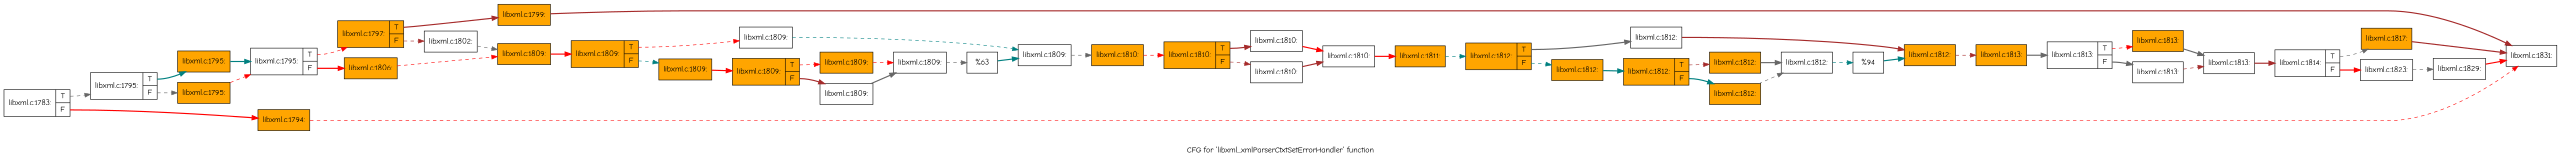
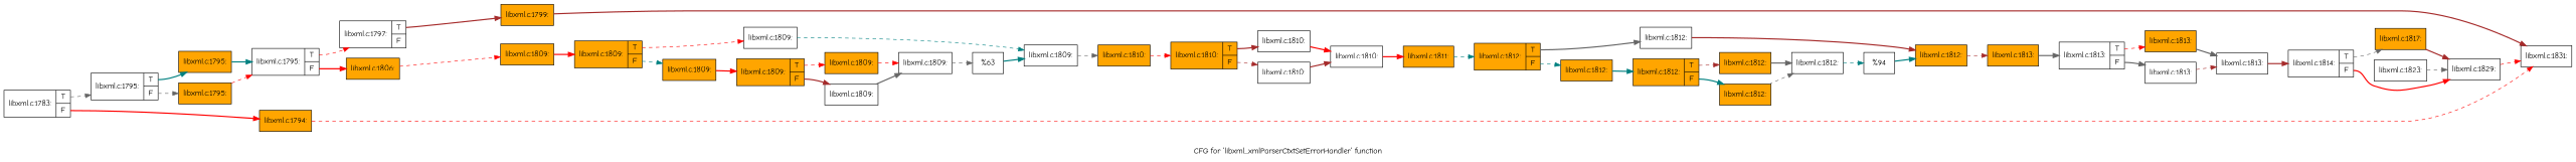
  digraph {
    fontname="Comic Neue"
    label="CFG for 'libxml_xmlParserCtxtSetErrorHandler' function"
    rankdir=LR
    node [fillcolor=white fontname="Comic Neue" shape=record style=filled]
    edge [color=red fontname="Comic Neue" style=dashed]
    n1 [label="{libxml.c:1783:|{<s0>T|<s1>F}}"]
    n2 [label="{libxml.c:1795:|{<s0>T|<s1>F}}"]
    n3 [fillcolor=orange label="{libxml.c:1794:}"]
    n4 [fillcolor=orange label="{libxml.c:1795:}"]
    n5 [fillcolor=orange label="{libxml.c:1795:}"]
    n6 [label="{libxml.c:1831:}"]
    n7 [label="{libxml.c:1795:|{<s0>T|<s1>F}}"]
-   n8 [fillcolor=orange label="{libxml.c:1797:|{<s0>T|<s1>F}}"]
+   n8 [label="{libxml.c:1797:|{<s0>T|<s1>F}}"]
    n9 [fillcolor=orange label="{libxml.c:1806:}"]
    n10 [fillcolor=orange label="{libxml.c:1799:}"]
-   n11 [label="{libxml.c:1802:}"]
    n12 [fillcolor=orange label="{libxml.c:1809:}"]
    n13 [fillcolor=orange label="{libxml.c:1809:|{<s0>T|<s1>F}}"]
    n14 [label="{libxml.c:1809:}"]
    n15 [fillcolor=orange label="{libxml.c:1809:}"]
    n16 [label="{libxml.c:1809:}"]
    n17 [fillcolor=orange label="{libxml.c:1809:|{<s0>T|<s1>F}}"]
    n18 [fillcolor=orange label="{libxml.c:1810:}"]
    n19 [fillcolor=orange label="{libxml.c:1809:}"]
    n20 [label="{libxml.c:1809:}"]
    n21 [fillcolor=orange label="{libxml.c:1810:|{<s0>T|<s1>F}}"]
    n22 [label="{libxml.c:1809:}"]
    n23 [label="{%63}"]
    n24 [label="{libxml.c:1810:}"]
    n25 [label="{libxml.c:1810:}"]
    n26 [label="{libxml.c:1810:}"]
    n27 [fillcolor=orange label="{libxml.c:1811:}"]
    n28 [fillcolor=orange label="{libxml.c:1812:|{<s0>T|<s1>F}}"]
    n29 [label="{libxml.c:1812:}"]
    n30 [fillcolor=orange label="{libxml.c:1812:}"]
    n31 [fillcolor=orange label="{libxml.c:1812:}"]
    n32 [fillcolor=orange label="{libxml.c:1812:|{<s0>T|<s1>F}}"]
    n33 [fillcolor=orange label="{libxml.c:1813:}"]
    n34 [fillcolor=orange label="{libxml.c:1812:}"]
    n35 [fillcolor=orange label="{libxml.c:1812:}"]
    n36 [label="{libxml.c:1813:|{<s0>T|<s1>F}}"]
    n37 [label="{libxml.c:1812:}"]
    n38 [label="{%94}"]
    n39 [fillcolor=orange label="{libxml.c:1813:}"]
    n40 [label="{libxml.c:1813:}"]
    n41 [label="{libxml.c:1813:}"]
    n42 [label="{libxml.c:1814:|{<s0>T|<s1>F}}"]
    n43 [fillcolor=orange label="{libxml.c:1817:}"]
    n44 [label="{libxml.c:1823:}"]
    n45 [label="{libxml.c:1829:}"]
    n1 -> n2 [color=gray40 tailport=s0]
    n1 -> n3 [style=bold tailport=s1]
    n2 -> n4 [color=teal style=bold tailport=s0]
    n2 -> n5 [color=gray40 tailport=s1]
    n3 -> n6
    n4 -> n7 [color=teal style=bold]
    n5 -> n7
    n7 -> n8 [tailport=s0]
    n7 -> n9 [style=bold tailport=s1]
    n8 -> n10 [color=brown style=bold tailport=s0]
-   n8 -> n11 [color=brown tailport=s1]
    n9 -> n12
    n10 -> n6 [color=brown style=bold]
-   n11 -> n12 [color=gray40]
    n12 -> n13 [style=bold]
    n13 -> n14 [tailport=s0]
    n13 -> n15 [color=teal tailport=s1]
    n14 -> n16 [color=teal]
    n15 -> n17 [style=bold]
    n16 -> n18 [color=gray40]
    n17 -> n19 [tailport=s0]
    n17 -> n20 [color=brown style=bold tailport=s1]
    n18 -> n21
    n19 -> n22
    n20 -> n22 [color=gray40 style=bold]
    n21 -> n24 [color=brown style=bold tailport=s0]
    n21 -> n25 [color=brown tailport=s1]
    n22 -> n23 [color=gray40]
    n23 -> n16 [color=teal style=bold]
    n24 -> n26 [style=bold]
    n25 -> n26 [color=brown style=bold]
    n26 -> n27 [style=bold]
    n27 -> n28 [color=teal]
    n28 -> n29 [color=gray40 style=bold tailport=s0]
    n28 -> n30 [color=teal tailport=s1]
    n29 -> n31 [color=brown style=bold]
    n30 -> n32 [color=teal style=bold]
    n31 -> n33 [color=brown]
    n32 -> n34 [color=brown tailport=s0]
    n32 -> n35 [color=teal style=bold tailport=s1]
    n33 -> n36 [color=gray40 style=bold]
    n34 -> n37 [color=gray40 style=bold]
    n35 -> n37 [color=gray40]
    n36 -> n39 [tailport=s0]
    n36 -> n40 [color=gray40 style=bold tailport=s1]
    n37 -> n38 [color=teal]
    n38 -> n31 [color=teal style=bold]
    n39 -> n41 [color=gray40 style=bold]
    n40 -> n41 [color=brown]
    n41 -> n42 [color=brown style=bold]
    n42 -> n43 [color=gray40 tailport=s0]
-   n42 -> n44 [style=bold tailport=s1]
-   n43 -> n6 [color=brown style=bold]
+   n42 -> n45 [style=bold tailport=s1]
+   n43 -> n45 [color=brown style=bold]
    n44 -> n45 [color=gray40]
-   n45 -> n6 [style=bold]
+   n45 -> n6
  }
